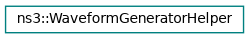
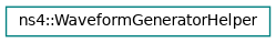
  digraph {
    rankdir=LR
-   n1 [color=teal fillcolor=white fontname=Helvetica fontsize=10 height=0.2 label="ns3::WaveformGeneratorHelper" shape=record style=filled width=0.4]
+   n1 [color=teal fillcolor=white fontname=Helvetica fontsize=10 height=0.2 label="ns4::WaveformGeneratorHelper" shape=record style=filled width=0.4]
  }
